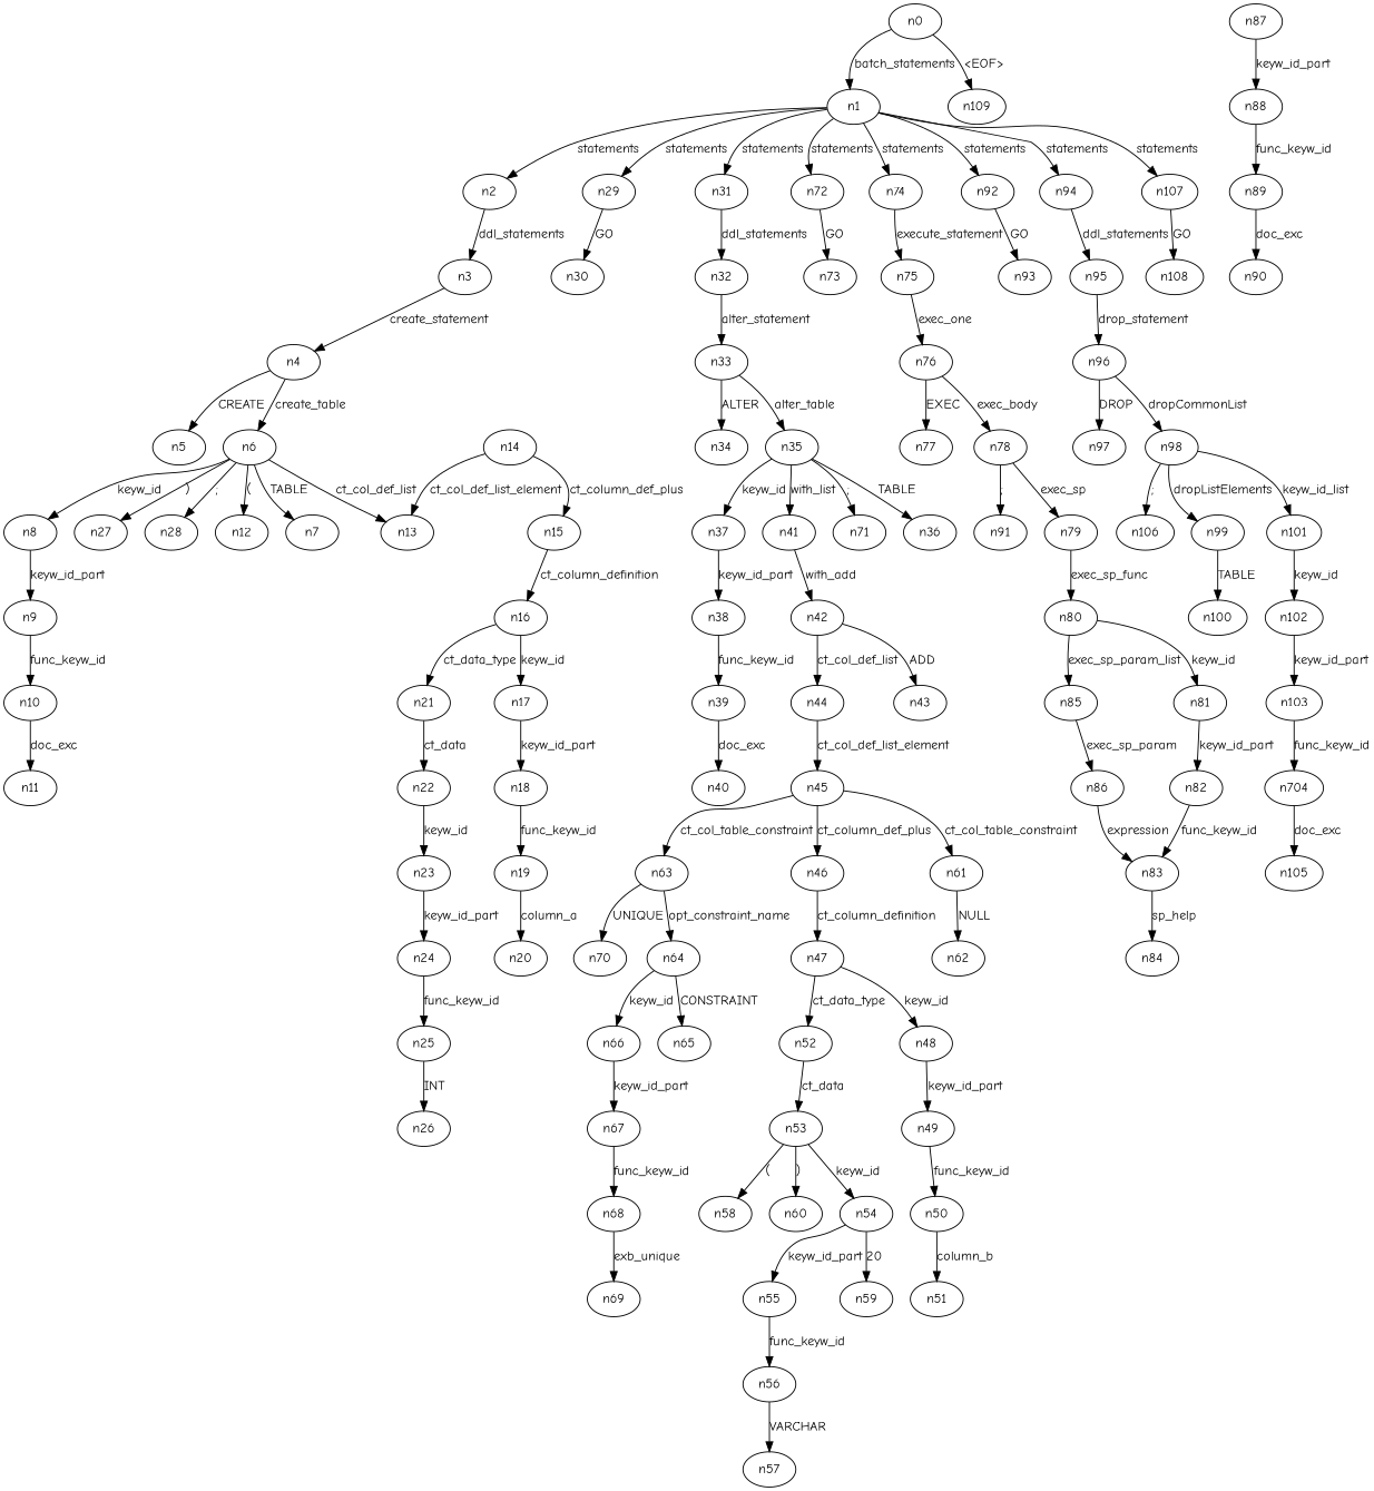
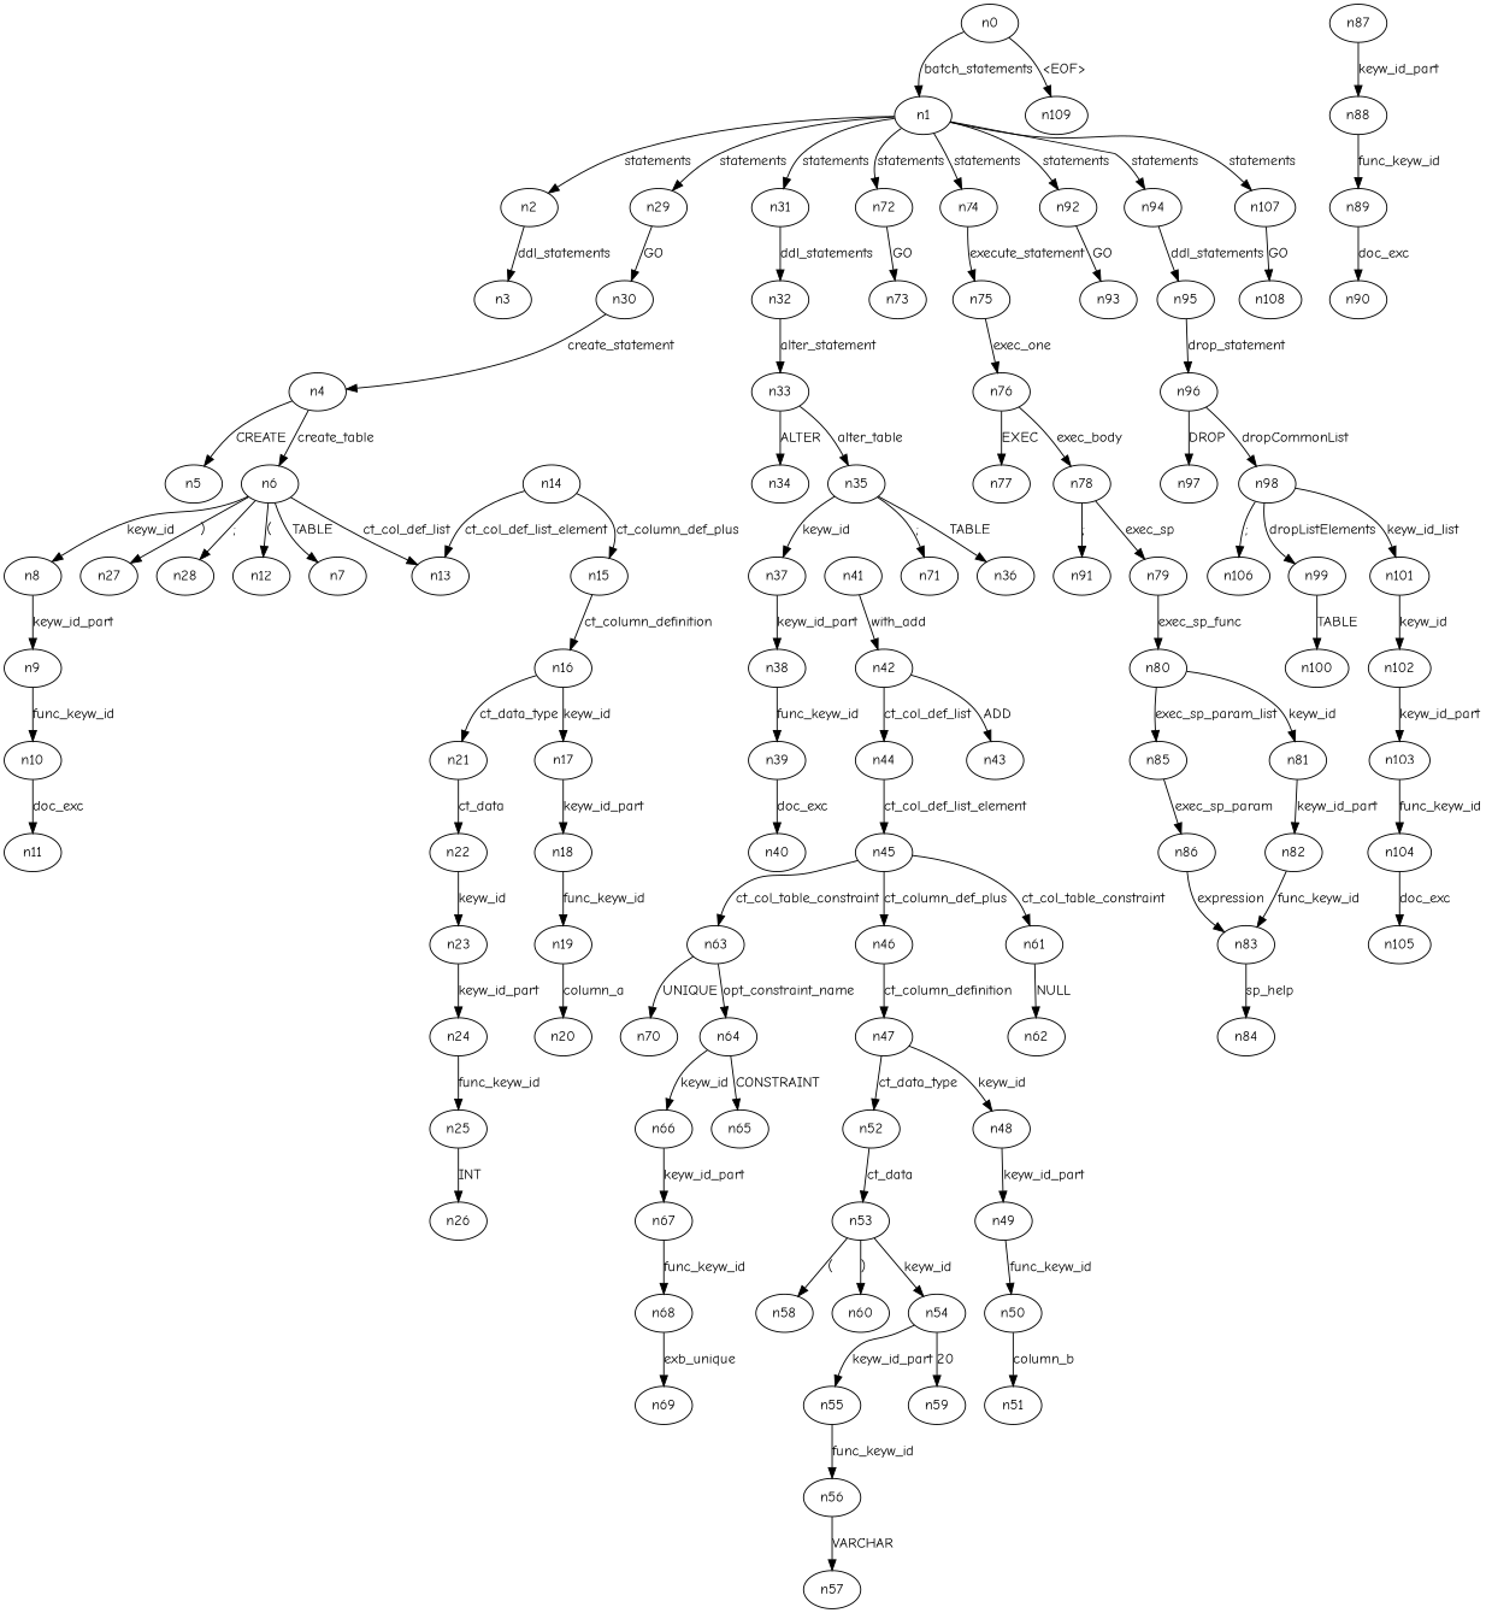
  digraph {
    fontname="Comic Neue"
    node [fontname="Comic Neue"]
    edge [fontname="Comic Neue"]
    n0
    n1
    n109
    n2
    n29
    n31
    n72
    n74
    n92
    n94
    n107
    n3
    n30
    n32
    n73
    n75
    n93
    n95
    n108
    n4
    n5
    n6
    n7
    n8
    n12
    n13
    n27
    n28
    n9
    n10
    n11
    n14
    n15
    n16
    n17
    n21
    n18
    n22
    n19
    n20
    n23
    n24
    n25
    n26
    n33
    n34
    n35
    n36
    n37
    n41
    n71
    n38
    n42
    n39
    n40
    n43
    n44
    n45
    n46
    n61
    n63
    n47
    n62
    n64
    n70
    n48
    n52
    n49
    n53
    n50
    n51
    n54
    n58
    n60
    n59
    n55
    n56
    n57
    n65
    n66
    n67
    n68
    n69
    n76
    n77
    n78
    n79
    n91
    n80
    n81
    n85
    n82
    n86
    n83
    n84
    n87
    n88
    n89
    n90
    n96
    n97
    n98
    n99
    n101
    n106
    n100
    n102
    n103
-   n104 [label=n704]
+   n104
    n105
    n0 -> n1 [label=batch_statements]
    n0 -> n109 [label="<EOF>"]
    n1 -> n2 [label=statements]
    n1 -> n29 [label=statements]
    n1 -> n31 [label=statements]
    n1 -> n72 [label=statements]
    n1 -> n74 [label=statements]
    n1 -> n92 [label=statements]
    n1 -> n94 [label=statements]
    n1 -> n107 [label=statements]
    n2 -> n3 [label=ddl_statements]
    n29 -> n30 [label=GO]
    n31 -> n32 [label=ddl_statements]
    n72 -> n73 [label=GO]
    n74 -> n75 [label=execute_statement]
    n92 -> n93 [label=GO]
    n94 -> n95 [label=ddl_statements]
    n107 -> n108 [label=GO]
-   n3 -> n4 [label=create_statement]
+   n30 -> n4 [label=create_statement]
    n32 -> n33 [label=alter_statement]
    n75 -> n76 [label=exec_one]
    n95 -> n96 [label=drop_statement]
    n4 -> n5 [label=CREATE]
    n4 -> n6 [label=create_table]
    n6 -> n7 [label=TABLE]
    n6 -> n8 [label=keyw_id]
    n6 -> n12 [label="("]
    n6 -> n13 [label=ct_col_def_list]
    n6 -> n27 [label=")"]
    n6 -> n28 [label=";"]
    n8 -> n9 [label=keyw_id_part]
    n9 -> n10 [label=func_keyw_id]
    n10 -> n11 [label=doc_exc]
    n14 -> n13 [label=ct_col_def_list_element]
    n14 -> n15 [label=ct_column_def_plus]
    n15 -> n16 [label=ct_column_definition]
    n16 -> n17 [label=keyw_id]
    n16 -> n21 [label=ct_data_type]
    n17 -> n18 [label=keyw_id_part]
    n21 -> n22 [label=ct_data]
    n18 -> n19 [label=func_keyw_id]
    n22 -> n23 [label=keyw_id]
    n19 -> n20 [label=column_a]
    n23 -> n24 [label=keyw_id_part]
    n24 -> n25 [label=func_keyw_id]
    n25 -> n26 [label=INT]
    n33 -> n34 [label=ALTER]
    n33 -> n35 [label=alter_table]
    n35 -> n36 [label=TABLE]
    n35 -> n37 [label=keyw_id]
-   n35 -> n41 [label=with_list]
    n35 -> n71 [label=";"]
    n37 -> n38 [label=keyw_id_part]
    n41 -> n42 [label=with_add]
    n38 -> n39 [label=func_keyw_id]
    n42 -> n43 [label=ADD]
    n42 -> n44 [label=ct_col_def_list]
    n39 -> n40 [label=doc_exc]
    n44 -> n45 [label=ct_col_def_list_element]
    n45 -> n46 [label=ct_column_def_plus]
    n45 -> n61 [label=ct_col_table_constraint]
    n45 -> n63 [label=ct_col_table_constraint]
    n46 -> n47 [label=ct_column_definition]
    n61 -> n62 [label=NULL]
    n63 -> n64 [label=opt_constraint_name]
    n63 -> n70 [label=UNIQUE]
    n47 -> n48 [label=keyw_id]
    n47 -> n52 [label=ct_data_type]
    n64 -> n65 [label=CONSTRAINT]
    n64 -> n66 [label=keyw_id]
    n48 -> n49 [label=keyw_id_part]
    n52 -> n53 [label=ct_data]
    n49 -> n50 [label=func_keyw_id]
    n53 -> n54 [label=keyw_id]
    n53 -> n58 [label="("]
    n53 -> n60 [label=")"]
    n50 -> n51 [label=column_b]
    n54 -> n59 [label=20]
    n54 -> n55 [label=keyw_id_part]
    n55 -> n56 [label=func_keyw_id]
    n56 -> n57 [label=VARCHAR]
    n66 -> n67 [label=keyw_id_part]
    n67 -> n68 [label=func_keyw_id]
    n68 -> n69 [label=exb_unique]
    n76 -> n77 [label=EXEC]
    n76 -> n78 [label=exec_body]
    n78 -> n79 [label=exec_sp]
    n78 -> n91 [label=";"]
    n79 -> n80 [label=exec_sp_func]
    n80 -> n81 [label=keyw_id]
    n80 -> n85 [label=exec_sp_param_list]
    n81 -> n82 [label=keyw_id_part]
    n85 -> n86 [label=exec_sp_param]
    n82 -> n83 [label=func_keyw_id]
    n86 -> n83 [label=expression]
    n83 -> n84 [label=sp_help]
    n87 -> n88 [label=keyw_id_part]
    n88 -> n89 [label=func_keyw_id]
    n89 -> n90 [label=doc_exc]
    n96 -> n97 [label=DROP]
    n96 -> n98 [label=dropCommonList]
    n98 -> n99 [label=dropListElements]
    n98 -> n101 [label=keyw_id_list]
    n98 -> n106 [label=";"]
    n99 -> n100 [label=TABLE]
    n101 -> n102 [label=keyw_id]
    n102 -> n103 [label=keyw_id_part]
    n103 -> n104 [label=func_keyw_id]
    n104 -> n105 [label=doc_exc]
  }
